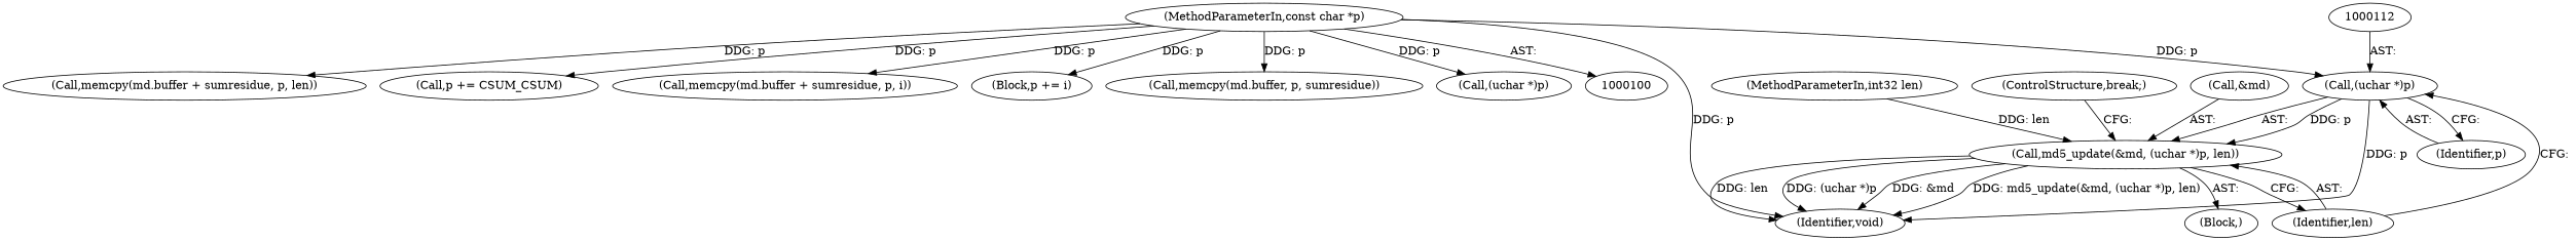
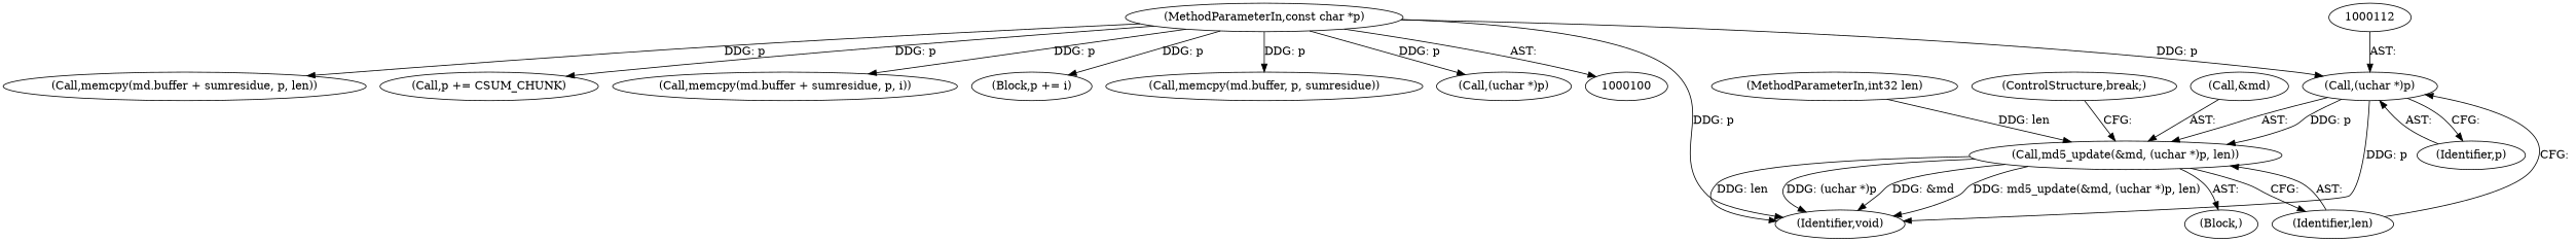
  digraph {
    n1 [label="(Call,(uchar *)p)"]
    n2 [label="(Call,md5_update(&md, (uchar *)p, len))"]
    n3 [label="(Identifier,p)"]
    n4 [label="(Identifier,void)"]
    n5 [label="(Identifier,len)"]
    n6 [label="(Block,)"]
    n7 [label="(MethodParameterIn,const char *p)"]
    n8 [label="(Call,memcpy(md.buffer + sumresidue, p, len))"]
-   n9 [label="(Call,p += CSUM_CSUM)"]
+   n9 [label="(Call,p += CSUM_CHUNK)"]
    n10 [label="(Call,memcpy(md.buffer + sumresidue, p, i))"]
    n11 [label="(Block,p += i)"]
    n12 [label="(Call,memcpy(md.buffer, p, sumresidue))"]
    n13 [label="(Call,(uchar *)p)"]
    1000100
    n15 [label="(MethodParameterIn,int32 len)"]
    n16 [label="(ControlStructure,break;)"]
    n17 [label="(Call,&md)"]
    1000112
    n1 -> n2 [label="AST: "]
    n1 -> n2 [label="DDG: p"]
    n1 -> n3 [label="CFG: "]
    n1 -> n4 [label="DDG: p"]
    n2 -> n4 [label="DDG: md5_update(&md, (uchar *)p, len)"]
    n2 -> n4 [label="DDG: len"]
    n2 -> n4 [label="DDG: (uchar *)p"]
    n2 -> n4 [label="DDG: &md"]
    n2 -> n5 [label="CFG: "]
    n2 -> n6 [label="AST: "]
    n3 -> n1 [label="AST: "]
    n5 -> n1 [label="CFG: "]
    n5 -> n2 [label="AST: "]
    n7 -> n1 [label="DDG: p"]
    n7 -> n4 [label="DDG: p"]
    n7 -> n8 [label="DDG: p"]
    n7 -> n9 [label="DDG: p"]
    n7 -> n10 [label="DDG: p"]
    n7 -> n11 [label="DDG: p"]
    n7 -> n12 [label="DDG: p"]
    n7 -> n13 [label="DDG: p"]
    n7 -> 1000100 [label="AST: "]
    n15 -> n2 [label="DDG: len"]
    n16 -> n2 [label="CFG: "]
    n17 -> n2 [label="AST: "]
    1000112 -> n1 [label="AST: "]
  }
